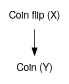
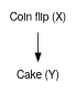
  digraph {
    fontname="Helvetica,Arial,sans-serif"
    node [fontname="Helvetica,Arial,sans-serif" shape=none]
    "Coin flip (X)"
-   "Cake (Y)" [label="Coin (Y)"]
+   "Cake (Y)"
    "Coin flip (X)" -> "Cake (Y)" [fontname="Helvetica,Arial,sans-serif"]
  }
